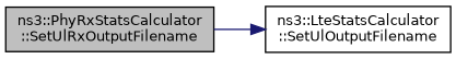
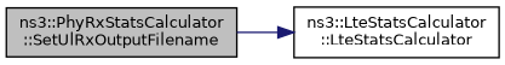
  digraph {
    rankdir=LR
    node [color=black fontname=Helvetica fontsize=10 shape=record style=filled]
    n1 [fillcolor=grey75 fontcolor=black height=0.2 label="ns3::PhyRxStatsCalculator\l::SetUlRxOutputFilename" width=0.4]
-   n2 [fillcolor=white height=0.2 label="ns3::LteStatsCalculator\l::SetUlOutputFilename" width=0.4]
+   n2 [fillcolor=white height=0.2 label="ns3::LteStatsCalculator\l::LteStatsCalculator" width=0.4]
    n1 -> n2 [color=midnightblue fontname=Helvetica fontsize=10 labelfontname=Helvetica labelfontsize=10 style=solid]
  }
